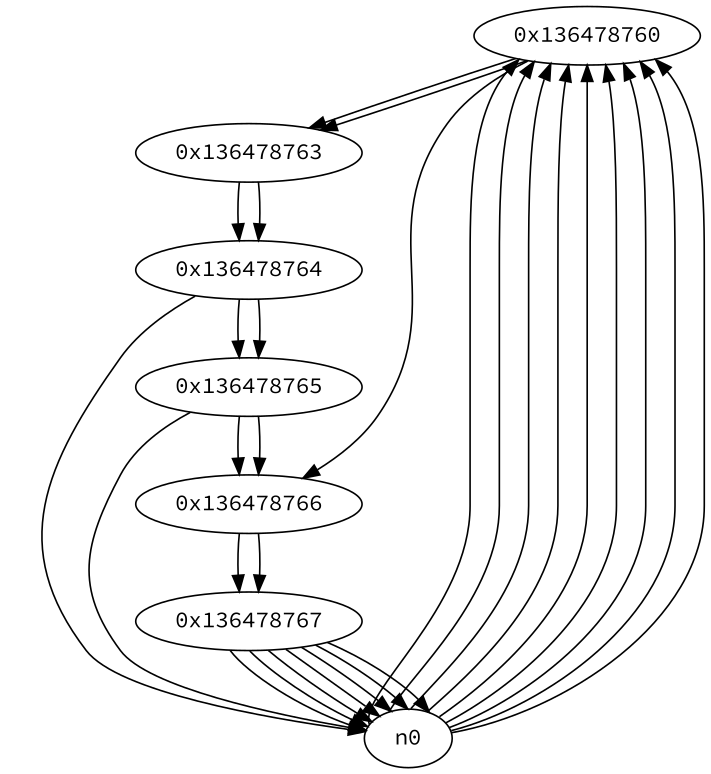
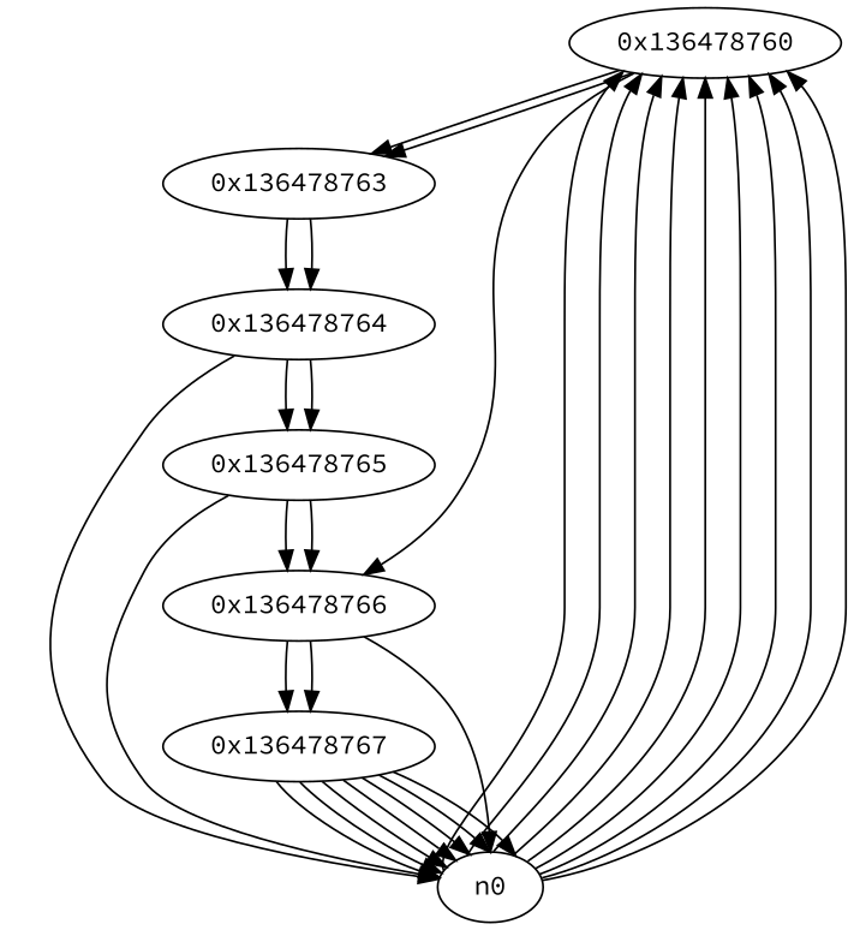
  digraph {
    fontname="Source Code Pro"
    node [fontname="Source Code Pro"]
    edge [fontname="Source Code Pro"]
    n1 [label="0x136478760"]
    n2 [label="0x136478763"]
    n5 [label="0x136478766"]
    n3 [label="0x136478764"]
    n0
    n4 [label="0x136478765"]
    n6 [label="0x136478767"]
    n1 -> n2
    n1 -> n2
    n1 -> n5
    n2 -> n3
    n2 -> n3
+   n5 -> n0
    n5 -> n6
    n5 -> n6
    n3 -> n0
    n3 -> n4
    n3 -> n4
    n0 -> n1
    n0 -> n1
    n0 -> n1
    n0 -> n1
    n0 -> n1
    n0 -> n1
    n0 -> n1
    n0 -> n1
    n0 -> n1
    n4 -> n5
    n4 -> n5
    n4 -> n0
    n6 -> n0
    n6 -> n0
    n6 -> n0
    n6 -> n0
    n6 -> n0
    n6 -> n0
    n6 -> n0
  }
